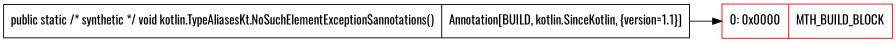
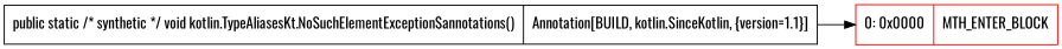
  digraph {
    rankdir=LR
    fontname=Oswald
    node [shape=record fontname=Oswald]
-   n1 [color=red label="{0\:\ 0x0000|MTH_BUILD_BLOCK\l}"]
+   n1 [color=red label="{0\:\ 0x0000|MTH_ENTER_BLOCK\l}"]
    n2 [label="{public static \/* synthetic *\/ void kotlin.TypeAliasesKt.NoSuchElementException$annotations()  | Annotation[BUILD, kotlin.SinceKotlin, \{version=1.1\}]\l}"]
    subgraph cluster_1 {
      label="R(0)"
    }
    n2 -> n1 [fontname=Oswald]
  }
